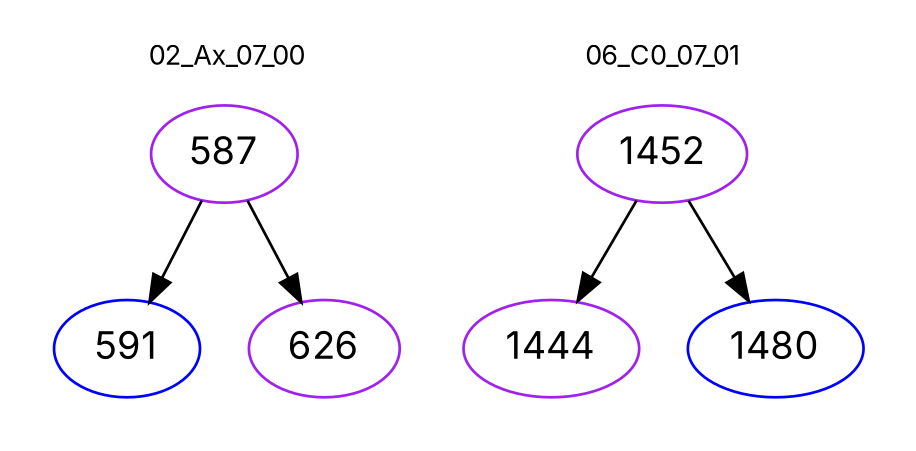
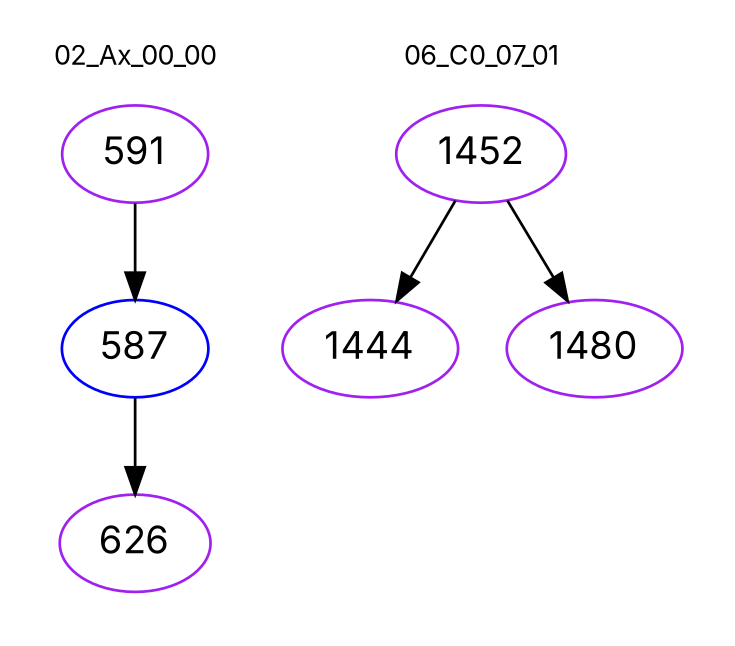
  digraph {
    fontname=Inter
    node [color=purple fontname=Inter]
    edge [color=black fontname=Inter]
-   n1 [color=blue label=591]
-   n2 [label=587]
+   n1 [label=591]
+   n2 [color=blue label=587]
    n3 [label=626]
    n4 [label=1452]
    n5 [label=1444]
-   n6 [color=blue label=1480]
+   n6 [label=1480]
    subgraph cluster_1 {
      color=white
      fontsize=10
-     label="02_Ax_07_00"
+     label="02_Ax_00_00"
      n1
      n2
      n3
    }
    subgraph cluster_2 {
      color=white
      fontsize=10
      label="06_C0_07_01"
      n4
      n5
      n6
    }
-   n2 -> n1
+   n1 -> n2
    n2 -> n3
    n4 -> n5
    n4 -> n6
  }
